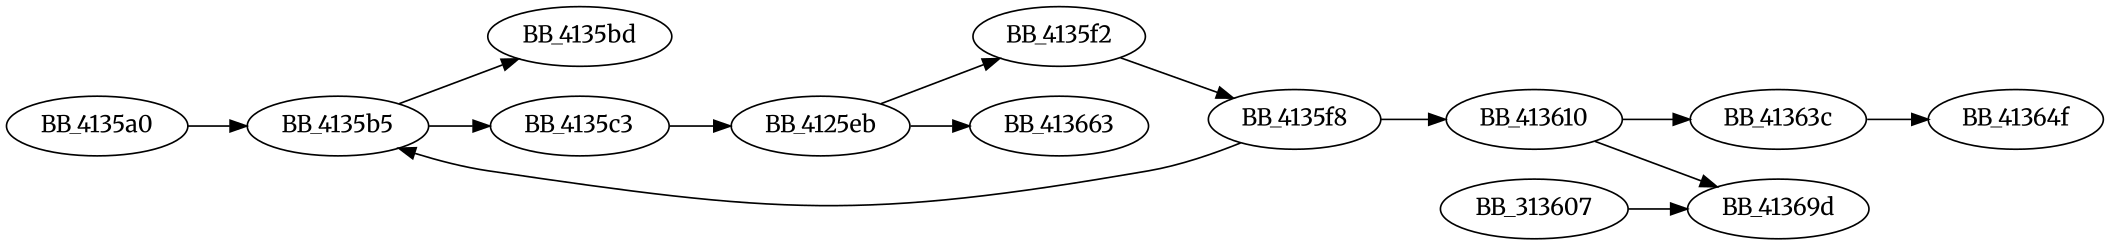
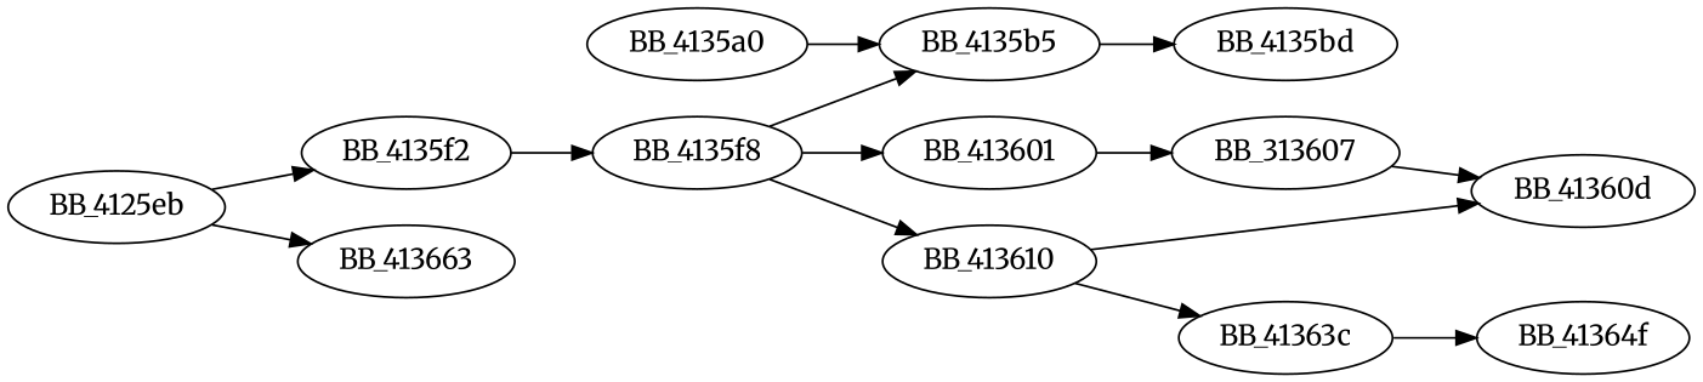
  digraph {
    fontname=Merriweather
    rankdir=LR
    node [fontname=Merriweather]
    edge [fontname=Merriweather]
    BB_4135a0
    BB_4135b5
    BB_4135bd
-   BB_4135c3
    n5 [label=BB_4125eb]
    BB_4135f2
    BB_413663
    BB_4135f8
+   BB_413601
    BB_413610
    n11 [label=BB_313607]
    BB_41363c
-   BB_41360d [label=BB_41369d]
+   BB_41360d
    BB_41364f
    BB_4135a0 -> BB_4135b5
    BB_4135b5 -> BB_4135bd
-   BB_4135b5 -> BB_4135c3
-   BB_4135c3 -> n5
    n5 -> BB_4135f2
    n5 -> BB_413663
    BB_4135f2 -> BB_4135f8
    BB_4135f8 -> BB_4135b5
+   BB_4135f8 -> BB_413601
    BB_4135f8 -> BB_413610
+   BB_413601 -> n11
    BB_413610 -> BB_41363c
    BB_413610 -> BB_41360d
    n11 -> BB_41360d
    BB_41363c -> BB_41364f
  }
